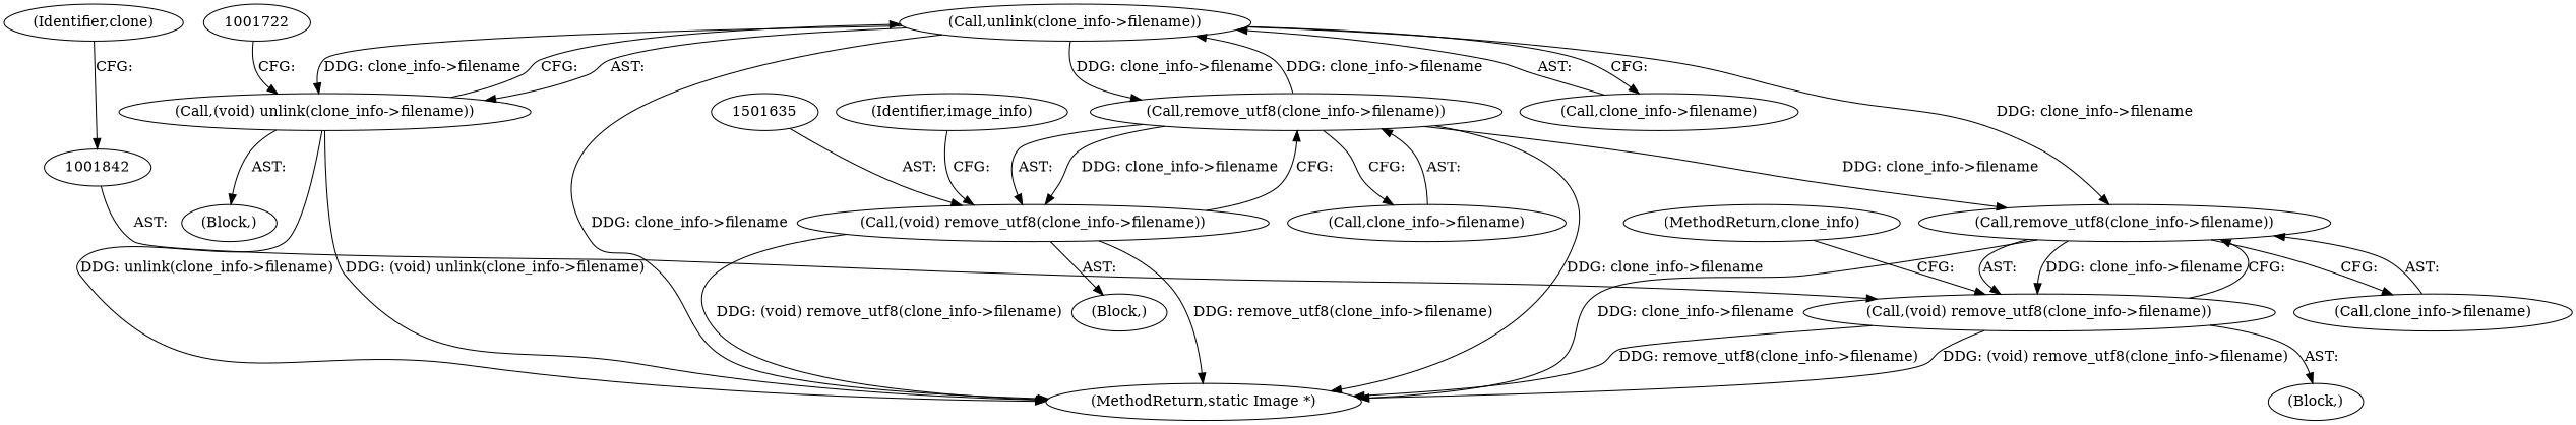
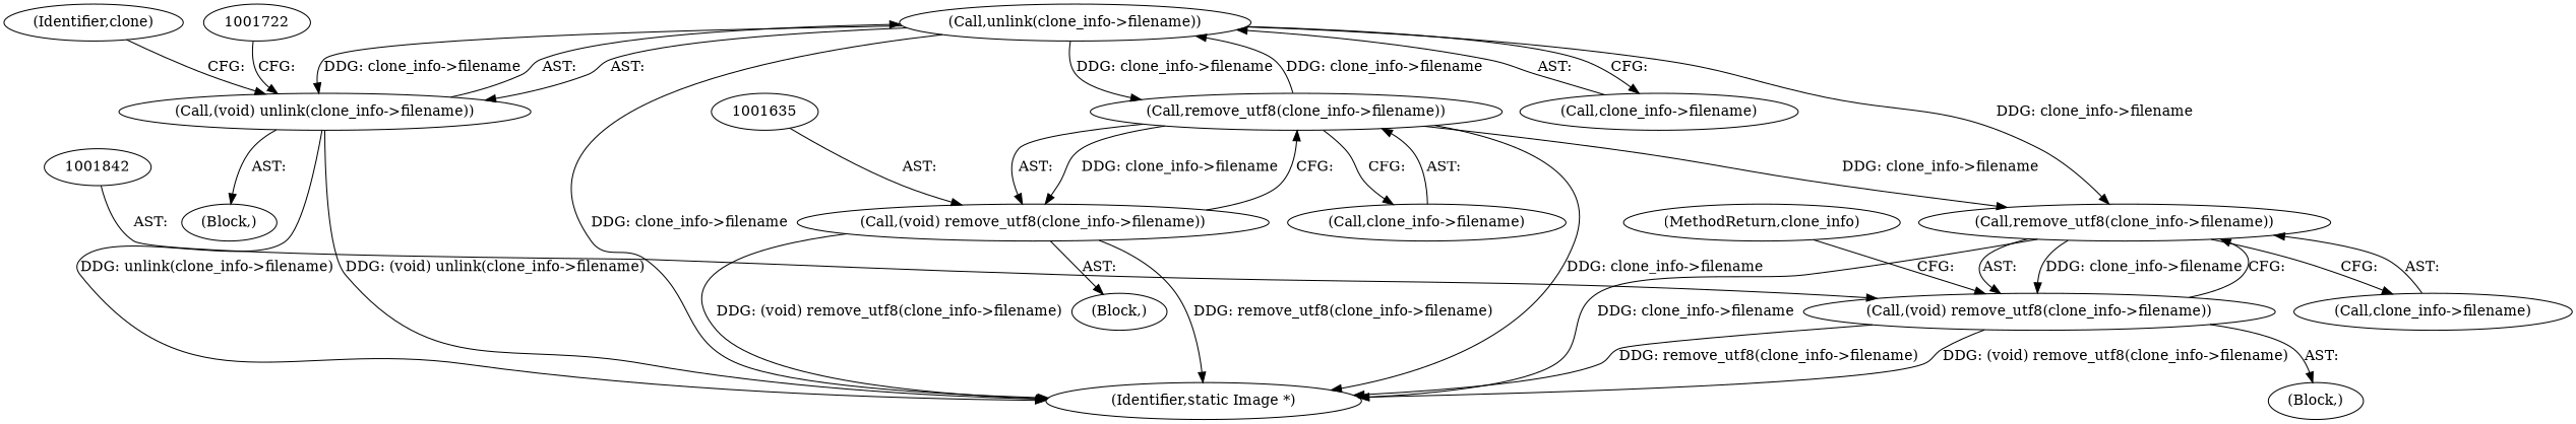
  digraph {
    n1 [label="(Call,unlink(clone_info->filename))"]
    n2 [label="(Call,remove_utf8(clone_info->filename))"]
    n3 [label="(Call,(void) unlink(clone_info->filename))"]
    n4 [label="(Call,remove_utf8(clone_info->filename))"]
-   n5 [label="(MethodReturn,static Image *)"]
+   n5 [label="(Identifier,static Image *)"]
    n6 [label="(Call,clone_info->filename)"]
    n7 [label="(Call,(void) remove_utf8(clone_info->filename))"]
    n8 [label="(Call,clone_info->filename)"]
    n9 [label="(Block,)"]
    n10 [label="(Call,(void) remove_utf8(clone_info->filename))"]
    n11 [label="(Call,clone_info->filename)"]
    n12 [label="(Block,)"]
    n13 [label="(Block,)"]
-   n14 [label="(Identifier,image_info)"]
    n15 [label="(MethodReturn,clone_info)"]
    n16 [label="(Identifier,clone)"]
-   1001635 [label=1501635]
+   1001635
    1001722
    1001842
    n1 -> n2 [label="DDG: clone_info->filename"]
    n1 -> n3 [label="AST: "]
    n1 -> n3 [label="DDG: clone_info->filename"]
    n1 -> n4 [label="DDG: clone_info->filename"]
    n1 -> n5 [label="DDG: clone_info->filename"]
    n1 -> n6 [label="CFG: "]
    n2 -> n1 [label="DDG: clone_info->filename"]
    n2 -> n4 [label="DDG: clone_info->filename"]
    n2 -> n5 [label="DDG: clone_info->filename"]
    n2 -> n7 [label="AST: "]
    n2 -> n7 [label="DDG: clone_info->filename"]
    n2 -> n8 [label="CFG: "]
-   n3 -> n1 [label="CFG: "]
+   n3 -> n1 [label="AST: "]
    n3 -> n5 [label="DDG: (void) unlink(clone_info->filename)"]
    n3 -> n5 [label="DDG: unlink(clone_info->filename)"]
    n3 -> n9 [label="AST: "]
    n4 -> n5 [label="DDG: clone_info->filename"]
    n4 -> n10 [label="AST: "]
    n4 -> n10 [label="DDG: clone_info->filename"]
    n4 -> n11 [label="CFG: "]
    n6 -> n1 [label="AST: "]
    n7 -> n2 [label="CFG: "]
    n7 -> n5 [label="DDG: remove_utf8(clone_info->filename)"]
    n7 -> n5 [label="DDG: (void) remove_utf8(clone_info->filename)"]
    n7 -> n12 [label="AST: "]
    n8 -> n2 [label="AST: "]
    n10 -> n4 [label="CFG: "]
    n10 -> n5 [label="DDG: (void) remove_utf8(clone_info->filename)"]
    n10 -> n5 [label="DDG: remove_utf8(clone_info->filename)"]
    n10 -> n13 [label="AST: "]
    n11 -> n4 [label="AST: "]
-   n14 -> n7 [label="CFG: "]
    n15 -> n10 [label="CFG: "]
-   n16 -> 1001842 [label="CFG: "]
+   n16 -> n3 [label="CFG: "]
    1001635 -> n7 [label="AST: "]
    1001722 -> n3 [label="CFG: "]
    1001842 -> n10 [label="AST: "]
  }
